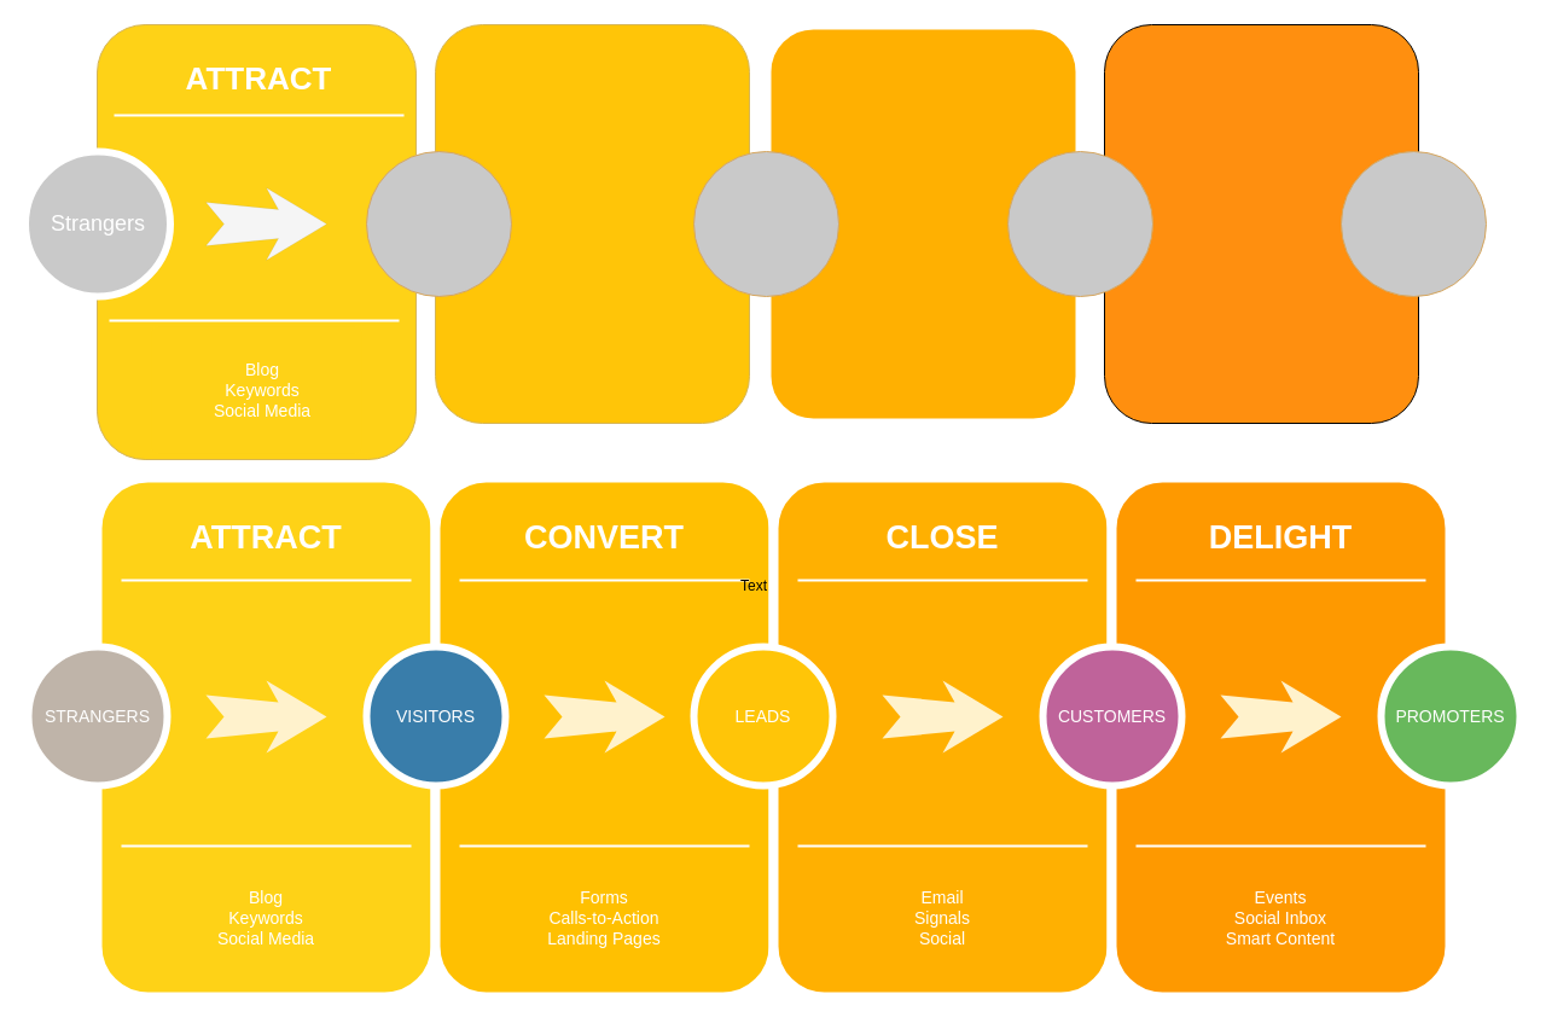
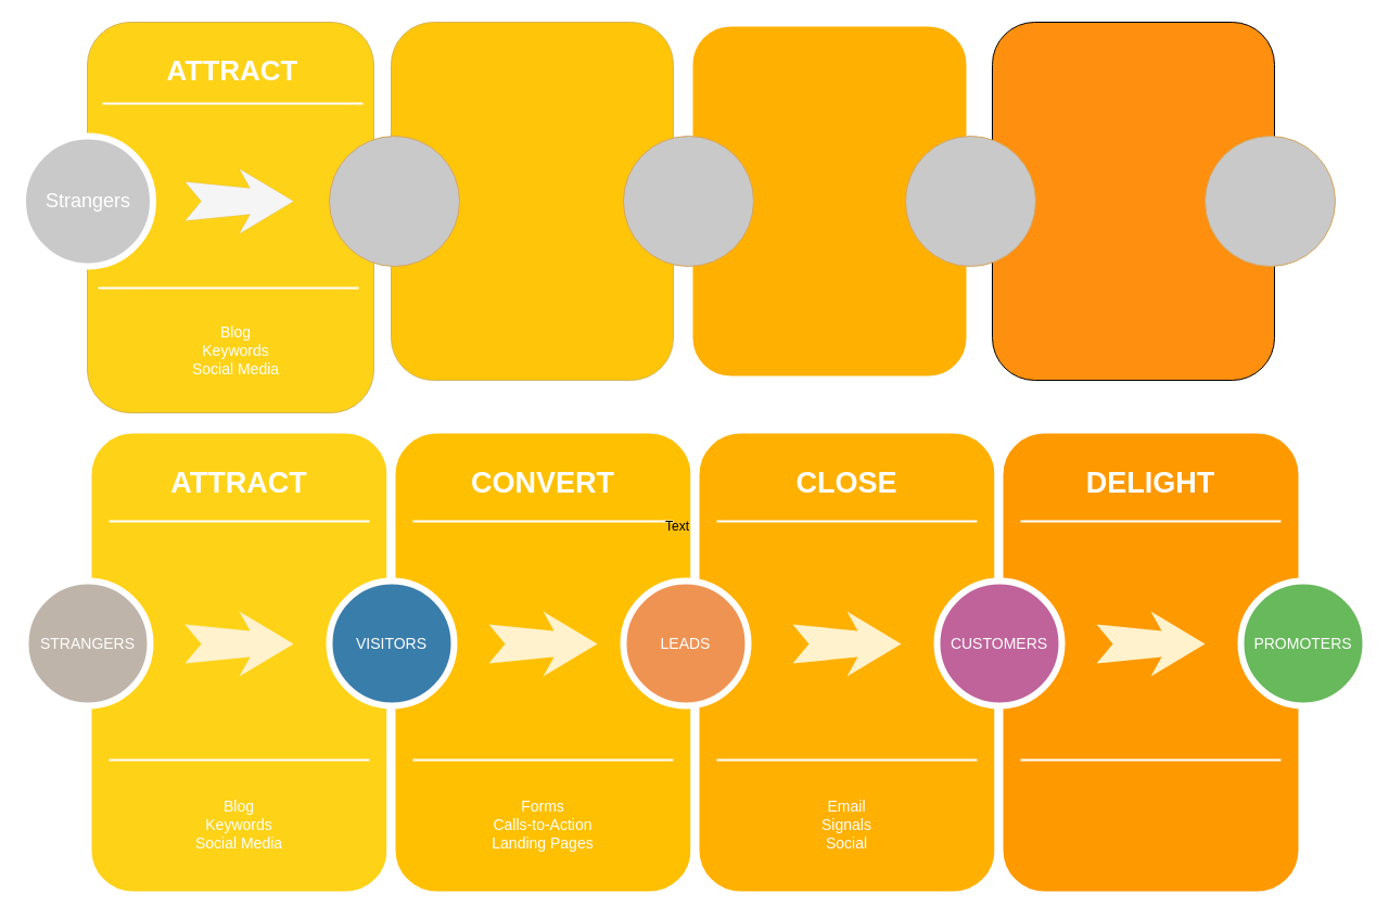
  <mxCell id="0" />
  <mxCell id="1" parent="0" />
  <mxCell id="2" value="" style="whiteSpace=wrap;html=1;rounded=1;shadow=0;strokeWidth=8;fontSize=20;align=center;fillColor=#FED217;strokeColor=#FFFFFF;" parent="1" vertex="1"><mxGeometry x="80" y="395" width="280" height="430" as="geometry" /></mxCell>
  <mxCell id="3" value="ATTRACT" style="text;html=1;strokeColor=none;fillColor=none;align=center;verticalAlign=middle;whiteSpace=wrap;rounded=0;shadow=0;fontSize=27;fontColor=#FFFFFF;fontStyle=1" parent="1" vertex="1"><mxGeometry x="80" y="415" width="280" height="60" as="geometry" /></mxCell>
  <mxCell id="4" value="Blog&lt;div&gt;Keywords&lt;/div&gt;&lt;div&gt;Social Media&lt;/div&gt;" style="text;html=1;strokeColor=none;fillColor=none;align=center;verticalAlign=middle;whiteSpace=wrap;rounded=0;shadow=0;fontSize=14;fontColor=#FFFFFF;" parent="1" vertex="1"><mxGeometry x="80" y="715" width="280" height="90" as="geometry" /></mxCell>
  <mxCell id="5" value="" style="line;strokeWidth=2;html=1;rounded=0;shadow=0;fontSize=27;align=center;fillColor=none;strokeColor=#FFFFFF;" parent="1" vertex="1"><mxGeometry x="100" y="475" width="240" height="10" as="geometry" /></mxCell>
  <mxCell id="6" value="" style="line;strokeWidth=2;html=1;rounded=0;shadow=0;fontSize=27;align=center;fillColor=none;strokeColor=#FFFFFF;" parent="1" vertex="1"><mxGeometry x="100" y="695" width="240" height="10" as="geometry" /></mxCell>
  <mxCell id="7" value="STRANGERS" style="ellipse;whiteSpace=wrap;html=1;rounded=0;shadow=0;strokeWidth=6;fontSize=14;align=center;fillColor=#BFB4A9;strokeColor=#FFFFFF;fontColor=#FFFFFF;" parent="1" vertex="1"><mxGeometry x="23" y="535" width="115" height="115" as="geometry" /></mxCell>
  <mxCell id="8" value="" style="html=1;shadow=0;dashed=0;align=center;verticalAlign=middle;shape=mxgraph.arrows2.stylisedArrow;dy=0.6;dx=40;notch=15;feather=0.4;rounded=0;strokeWidth=1;fontSize=27;strokeColor=none;fillColor=#fff2cc;" parent="1" vertex="1"><mxGeometry x="170" y="563" width="100" height="60" as="geometry" /></mxCell>
  <mxCell id="9" value="" style="whiteSpace=wrap;html=1;rounded=1;shadow=0;strokeWidth=8;fontSize=20;align=center;fillColor=#FFC001;strokeColor=#FFFFFF;" parent="1" vertex="1"><mxGeometry x="360" y="395" width="280" height="430" as="geometry" /></mxCell>
  <mxCell id="10" value="CONVERT" style="text;html=1;strokeColor=none;fillColor=none;align=center;verticalAlign=middle;whiteSpace=wrap;rounded=0;shadow=0;fontSize=27;fontColor=#FFFFFF;fontStyle=1" parent="1" vertex="1"><mxGeometry x="360" y="415" width="280" height="60" as="geometry" /></mxCell>
  <mxCell id="11" value="Forms&lt;div&gt;Calls-to-Action&lt;/div&gt;&lt;div&gt;Landing Pages&lt;/div&gt;" style="text;html=1;strokeColor=none;fillColor=none;align=center;verticalAlign=middle;whiteSpace=wrap;rounded=0;shadow=0;fontSize=14;fontColor=#FFFFFF;" parent="1" vertex="1"><mxGeometry x="360" y="715" width="280" height="90" as="geometry" /></mxCell>
  <mxCell id="12" value="" style="line;strokeWidth=2;html=1;rounded=0;shadow=0;fontSize=27;align=center;fillColor=none;strokeColor=#FFFFFF;" parent="1" vertex="1"><mxGeometry x="380" y="475" width="240" height="10" as="geometry" /></mxCell>
  <mxCell id="13" value="" style="line;strokeWidth=2;html=1;rounded=0;shadow=0;fontSize=27;align=center;fillColor=none;strokeColor=#FFFFFF;" parent="1" vertex="1"><mxGeometry x="380" y="695" width="240" height="10" as="geometry" /></mxCell>
  <mxCell id="14" value="VISITORS" style="ellipse;whiteSpace=wrap;html=1;rounded=0;shadow=0;strokeWidth=6;fontSize=14;align=center;fillColor=#397DAA;strokeColor=#FFFFFF;fontColor=#FFFFFF;" parent="1" vertex="1"><mxGeometry x="303" y="535" width="115" height="115" as="geometry" /></mxCell>
  <mxCell id="15" value="" style="html=1;shadow=0;dashed=0;align=center;verticalAlign=middle;shape=mxgraph.arrows2.stylisedArrow;dy=0.6;dx=40;notch=15;feather=0.4;rounded=0;strokeWidth=1;fontSize=27;strokeColor=none;fillColor=#fff2cc;" parent="1" vertex="1"><mxGeometry x="450" y="563" width="100" height="60" as="geometry" /></mxCell>
  <mxCell id="16" value="" style="whiteSpace=wrap;html=1;rounded=1;shadow=0;strokeWidth=8;fontSize=20;align=center;fillColor=#FFB001;strokeColor=#FFFFFF;" parent="1" vertex="1"><mxGeometry x="640" y="395" width="280" height="430" as="geometry" /></mxCell>
  <mxCell id="17" value="CLOSE" style="text;html=1;strokeColor=none;fillColor=none;align=center;verticalAlign=middle;whiteSpace=wrap;rounded=0;shadow=0;fontSize=27;fontColor=#FFFFFF;fontStyle=1" parent="1" vertex="1"><mxGeometry x="640" y="415" width="280" height="60" as="geometry" /></mxCell>
  <mxCell id="18" value="Email&lt;div&gt;Signals&lt;/div&gt;&lt;div&gt;Social&lt;/div&gt;" style="text;html=1;strokeColor=none;fillColor=none;align=center;verticalAlign=middle;whiteSpace=wrap;rounded=0;shadow=0;fontSize=14;fontColor=#FFFFFF;" parent="1" vertex="1"><mxGeometry x="640" y="715" width="280" height="90" as="geometry" /></mxCell>
  <mxCell id="19" value="" style="line;strokeWidth=2;html=1;rounded=0;shadow=0;fontSize=27;align=center;fillColor=none;strokeColor=#FFFFFF;" parent="1" vertex="1"><mxGeometry x="660" y="475" width="240" height="10" as="geometry" /></mxCell>
  <mxCell id="20" value="" style="line;strokeWidth=2;html=1;rounded=0;shadow=0;fontSize=27;align=center;fillColor=none;strokeColor=#FFFFFF;" parent="1" vertex="1"><mxGeometry x="660" y="695" width="240" height="10" as="geometry" /></mxCell>
- <mxCell id="21" value="LEADS" style="ellipse;whiteSpace=wrap;html=1;rounded=0;shadow=0;strokeWidth=6;fontSize=14;align=center;fillColor=#ffc508;strokeColor=#FFFFFF;fontColor=#FFFFFF;" parent="1" vertex="1"><mxGeometry x="574" y="535" width="115" height="115" as="geometry" /></mxCell>
+ <mxCell id="21" value="LEADS" style="ellipse;whiteSpace=wrap;html=1;rounded=0;shadow=0;strokeWidth=6;fontSize=14;align=center;fillColor=#EF9353;strokeColor=#FFFFFF;fontColor=#FFFFFF;" parent="1" vertex="1"><mxGeometry x="574" y="535" width="115" height="115" as="geometry" /></mxCell>
  <mxCell id="22" value="" style="html=1;shadow=0;dashed=0;align=center;verticalAlign=middle;shape=mxgraph.arrows2.stylisedArrow;dy=0.6;dx=40;notch=15;feather=0.4;rounded=0;strokeWidth=1;fontSize=27;strokeColor=none;fillColor=#fff2cc;" parent="1" vertex="1"><mxGeometry x="730" y="563" width="100" height="60" as="geometry" /></mxCell>
  <mxCell id="23" value="" style="whiteSpace=wrap;html=1;rounded=1;shadow=0;strokeWidth=8;fontSize=20;align=center;fillColor=#FE9900;strokeColor=#FFFFFF;" parent="1" vertex="1"><mxGeometry x="920" y="395" width="280" height="430" as="geometry" /></mxCell>
  <mxCell id="24" value="DELIGHT" style="text;html=1;strokeColor=none;fillColor=none;align=center;verticalAlign=middle;whiteSpace=wrap;rounded=0;shadow=0;fontSize=27;fontColor=#FFFFFF;fontStyle=1" parent="1" vertex="1"><mxGeometry x="920" y="415" width="280" height="60" as="geometry" /></mxCell>
- <mxCell id="25" value="Events&lt;div&gt;Social Inbox&lt;/div&gt;&lt;div&gt;Smart Content&lt;/div&gt;" style="text;html=1;strokeColor=none;fillColor=none;align=center;verticalAlign=middle;whiteSpace=wrap;rounded=0;shadow=0;fontSize=14;fontColor=#FFFFFF;" parent="1" vertex="1"><mxGeometry x="920" y="715" width="280" height="90" as="geometry" /></mxCell>
  <mxCell id="26" value="" style="line;strokeWidth=2;html=1;rounded=0;shadow=0;fontSize=27;align=center;fillColor=none;strokeColor=#FFFFFF;" parent="1" vertex="1"><mxGeometry x="940" y="475" width="240" height="10" as="geometry" /></mxCell>
  <mxCell id="27" value="" style="line;strokeWidth=2;html=1;rounded=0;shadow=0;fontSize=27;align=center;fillColor=none;strokeColor=#FFFFFF;" parent="1" vertex="1"><mxGeometry x="940" y="695" width="240" height="10" as="geometry" /></mxCell>
  <mxCell id="28" value="CUSTOMERS" style="ellipse;whiteSpace=wrap;html=1;rounded=0;shadow=0;strokeWidth=6;fontSize=14;align=center;fillColor=#bf639a;strokeColor=#FFFFFF;fontColor=#FFFFFF;" parent="1" vertex="1"><mxGeometry x="863" y="535" width="115" height="115" as="geometry" /></mxCell>
  <mxCell id="29" value="" style="html=1;shadow=0;dashed=0;align=center;verticalAlign=middle;shape=mxgraph.arrows2.stylisedArrow;dy=0.6;dx=40;notch=15;feather=0.4;rounded=0;strokeWidth=1;fontSize=27;strokeColor=none;fillColor=#fff2cc;" parent="1" vertex="1"><mxGeometry x="1010" y="563" width="100" height="60" as="geometry" /></mxCell>
  <mxCell id="30" value="PROMOTERS" style="ellipse;whiteSpace=wrap;html=1;rounded=0;shadow=0;strokeWidth=6;fontSize=14;align=center;fillColor=#68b85c;strokeColor=#FFFFFF;fontColor=#FFFFFF;" parent="1" vertex="1"><mxGeometry x="1143" y="535" width="115" height="115" as="geometry" /></mxCell>
  <mxCell id="31" value="" style="rounded=1;whiteSpace=wrap;html=1;fillColor=#FED217;strokeColor=#d6b656;" parent="1" vertex="1"><mxGeometry x="80" y="20" width="264" height="360" as="geometry" /></mxCell>
  <mxCell id="32" value="" style="rounded=1;whiteSpace=wrap;html=1;fillColor=#FFC508;strokeColor=#d6b656;" parent="1" vertex="1"><mxGeometry x="360" y="20" width="260" height="330" as="geometry" /></mxCell>
  <mxCell id="33" value="" style="rounded=1;whiteSpace=wrap;html=1;fillColor=#FF8F0F;" parent="1" vertex="1"><mxGeometry x="914" y="20" width="260" height="330" as="geometry" /></mxCell>
  <mxCell id="34" value="" style="rounded=1;whiteSpace=wrap;html=1;fontSize=20;fillColor=#FFB001;strokeColor=#FFFFFF;shadow=0;strokeWidth=8;" parent="1" vertex="1"><mxGeometry x="634" y="20" width="260" height="330" as="geometry" /></mxCell>
  <mxCell id="35" value="" style="ellipse;whiteSpace=wrap;html=1;aspect=fixed;strokeColor=#D6A65E;fillColor=#C9C9C9;gradientColor=none;" parent="1" vertex="1"><mxGeometry x="574" y="125" width="120" height="120" as="geometry" /></mxCell>
  <mxCell id="36" value="" style="ellipse;whiteSpace=wrap;html=1;aspect=fixed;strokeColor=#D6A65E;fillColor=#C9C9C9;gradientColor=none;" parent="1" vertex="1"><mxGeometry x="834" y="125" width="120" height="120" as="geometry" /></mxCell>
  <mxCell id="37" value="" style="ellipse;whiteSpace=wrap;html=1;aspect=fixed;strokeColor=#D6A65E;fillColor=#C9C9C9;gradientColor=none;" parent="1" vertex="1"><mxGeometry x="303" y="125" width="120" height="120" as="geometry" /></mxCell>
  <mxCell id="38" value="" style="ellipse;whiteSpace=wrap;html=1;aspect=fixed;strokeColor=#D6A65E;fillColor=#C9C9C9;gradientColor=none;" parent="1" vertex="1"><mxGeometry x="1110" y="125" width="120" height="120" as="geometry" /></mxCell>
  <mxCell id="39" value="&lt;h1 style=&quot;font-size: 26px&quot;&gt;ATTRACT&lt;/h1&gt;" style="text;html=1;strokeColor=none;fillColor=none;spacing=0;spacingTop=0;whiteSpace=wrap;overflow=hidden;rounded=0;fontSize=27;align=center;verticalAlign=middle;fontColor=#FFFFFF;" parent="1" vertex="1"><mxGeometry x="119" y="20" width="190" height="90" as="geometry" /></mxCell>
  <mxCell id="40" value="" style="line;strokeWidth=2;html=1;perimeter=backbonePerimeter;points=[];outlineConnect=0;fontSize=26;fontColor=#FFFFFF;strokeColor=#FFFFFF;" parent="1" vertex="1"><mxGeometry x="94" y="90" width="240" height="10" as="geometry" /></mxCell>
  <mxCell id="41" value="" style="html=1;shadow=0;dashed=0;align=center;verticalAlign=middle;shape=mxgraph.arrows2.stylisedArrow;dy=0.6;dx=40;notch=15;feather=0.4;fontSize=26;strokeWidth=0;strokeColor=#666666;fillColor=#f5f5f5;fontColor=#333333;" parent="1" vertex="1"><mxGeometry x="170" y="155" width="100" height="60" as="geometry" /></mxCell>
  <mxCell id="42" value="" style="line;strokeWidth=2;html=1;perimeter=backbonePerimeter;points=[];outlineConnect=0;fontSize=26;fontColor=#FFFFFF;strokeColor=#FFFFFF;" parent="1" vertex="1"><mxGeometry x="90" y="260" width="240" height="10" as="geometry" /></mxCell>
  <mxCell id="43" value="Text" style="text;html=1;strokeColor=none;fillColor=none;align=center;verticalAlign=middle;whiteSpace=wrap;rounded=0;labelBackgroundColor=none;fontFamily=Helvetica;fontSize=12;fontColor=default;" parent="1" vertex="1"><mxGeometry x="594" y="470" width="60" height="30" as="geometry" /></mxCell>
  <mxCell id="44" value="Blog&lt;br&gt;Keywords&lt;br&gt;&lt;div style=&quot;&quot;&gt;&lt;span&gt;Social Media&lt;/span&gt;&lt;/div&gt;" style="html=1;shadow=0;dashed=0;shape=mxgraph.bootstrap.rrect;rSize=5;strokeColor=none;strokeWidth=1;fillColor=#FED217;fontColor=#FFFFFF;whiteSpace=wrap;align=center;verticalAlign=middle;spacingLeft=10;fontSize=14;spacing=10;rounded=1;labelBackgroundColor=none;fontFamily=Helvetica;" parent="1" vertex="1"><mxGeometry x="125" y="270" width="174" height="105" as="geometry" /></mxCell>
  <mxCell id="45" value="Strangers" style="ellipse;whiteSpace=wrap;html=1;aspect=fixed;strokeColor=#FFFFFF;fillColor=#C9C9C9;gradientColor=none;strokeWidth=6;fontSize=18;fontColor=#FFFFFF;" parent="1" vertex="1"><mxGeometry x="20.5" y="125" width="120" height="120" as="geometry" /></mxCell>
